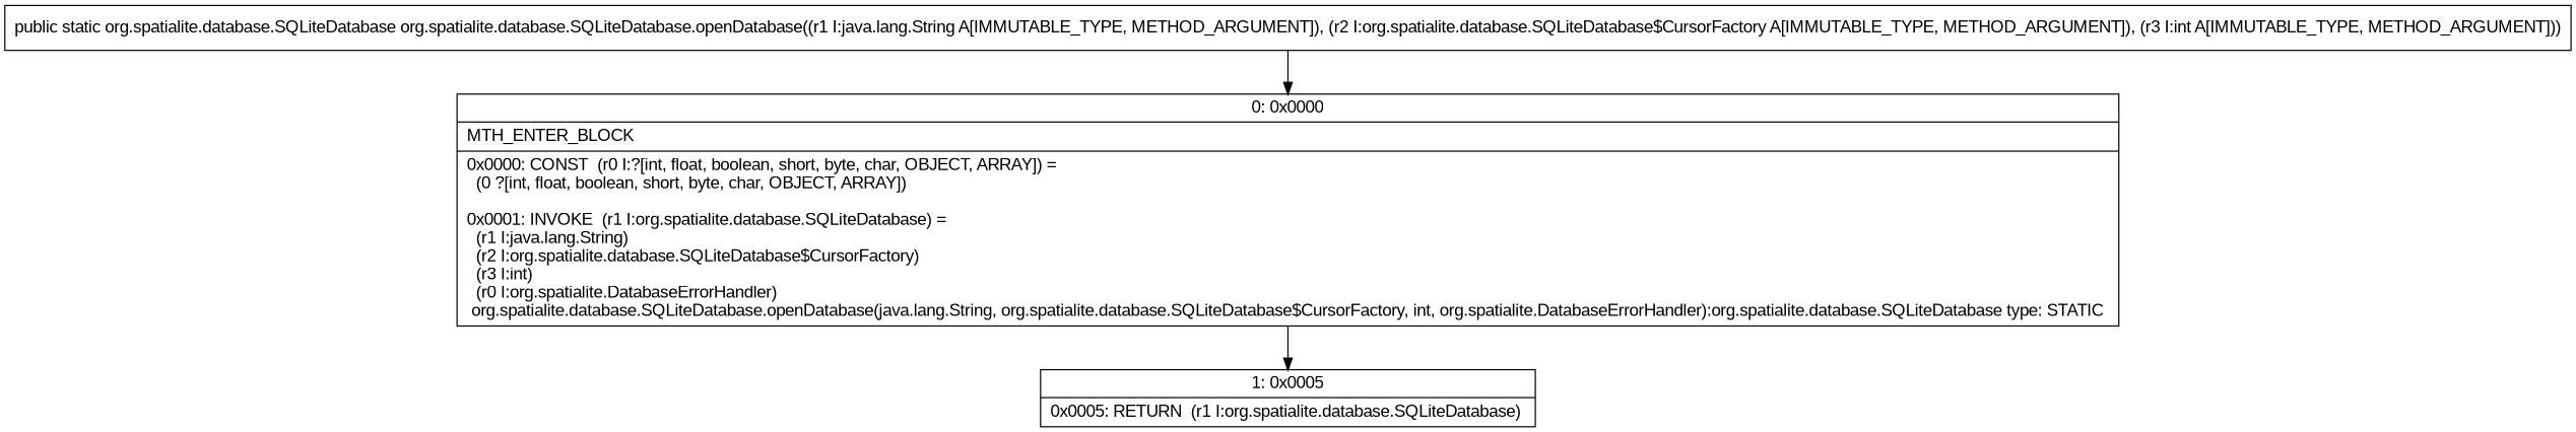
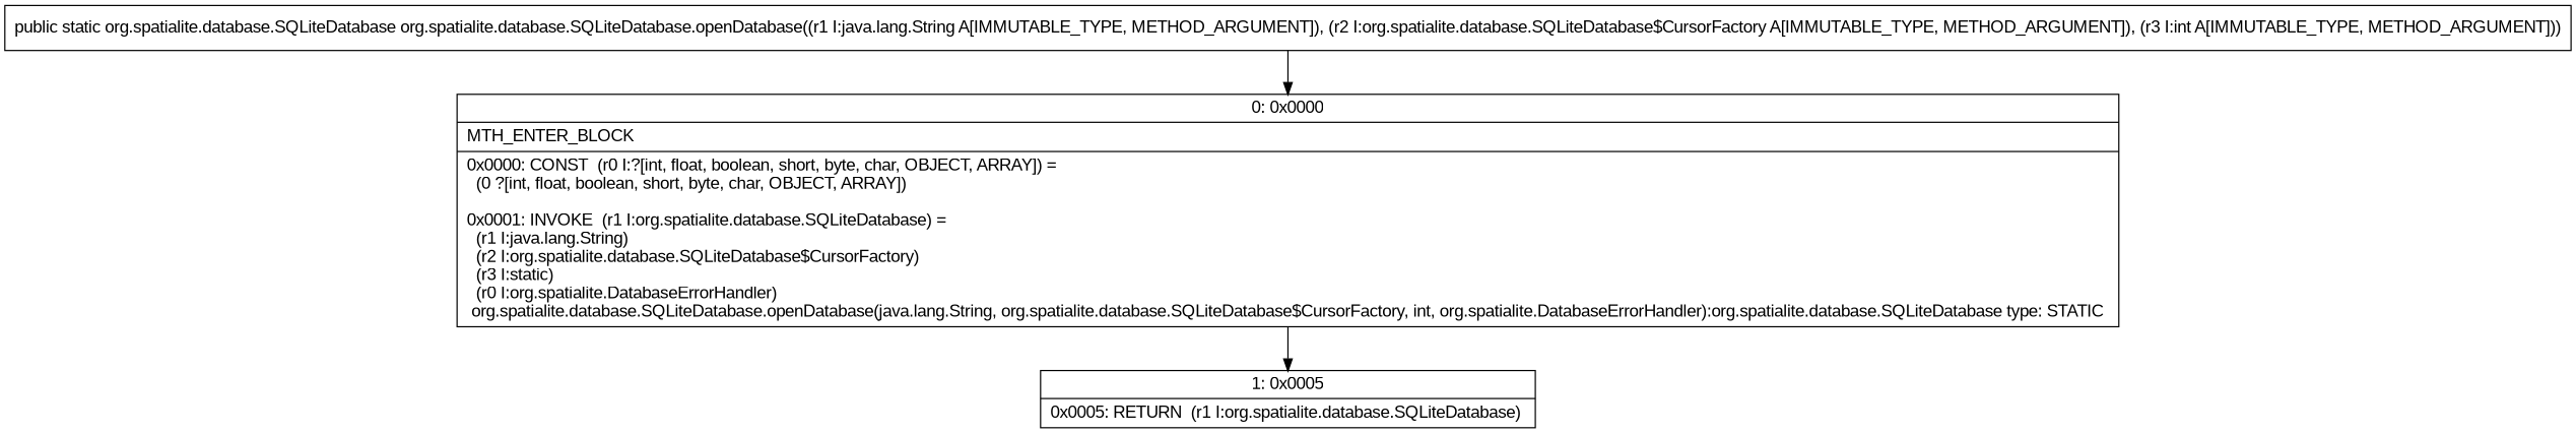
  digraph {
    fontname="Liberation Sans"
    node [shape=record fontname="Liberation Sans"]
    edge [fontname="Liberation Sans"]
-   n1 [label="{0\:\ 0x0000|MTH_ENTER_BLOCK\l|0x0000: CONST  (r0 I:?[int, float, boolean, short, byte, char, OBJECT, ARRAY]) = \l  (0 ?[int, float, boolean, short, byte, char, OBJECT, ARRAY])\l \l0x0001: INVOKE  (r1 I:org.spatialite.database.SQLiteDatabase) = \l  (r1 I:java.lang.String)\l  (r2 I:org.spatialite.database.SQLiteDatabase$CursorFactory)\l  (r3 I:int)\l  (r0 I:org.spatialite.DatabaseErrorHandler)\l org.spatialite.database.SQLiteDatabase.openDatabase(java.lang.String, org.spatialite.database.SQLiteDatabase$CursorFactory, int, org.spatialite.DatabaseErrorHandler):org.spatialite.database.SQLiteDatabase type: STATIC \l}"]
+   n1 [label="{0\:\ 0x0000|MTH_ENTER_BLOCK\l|0x0000: CONST  (r0 I:?[int, float, boolean, short, byte, char, OBJECT, ARRAY]) = \l  (0 ?[int, float, boolean, short, byte, char, OBJECT, ARRAY])\l \l0x0001: INVOKE  (r1 I:org.spatialite.database.SQLiteDatabase) = \l  (r1 I:java.lang.String)\l  (r2 I:org.spatialite.database.SQLiteDatabase$CursorFactory)\l  (r3 I:static)\l  (r0 I:org.spatialite.DatabaseErrorHandler)\l org.spatialite.database.SQLiteDatabase.openDatabase(java.lang.String, org.spatialite.database.SQLiteDatabase$CursorFactory, int, org.spatialite.DatabaseErrorHandler):org.spatialite.database.SQLiteDatabase type: STATIC \l}"]
    n2 [label="{1\:\ 0x0005|0x0005: RETURN  (r1 I:org.spatialite.database.SQLiteDatabase) \l}"]
    n3 [label="{public static org.spatialite.database.SQLiteDatabase org.spatialite.database.SQLiteDatabase.openDatabase((r1 I:java.lang.String A[IMMUTABLE_TYPE, METHOD_ARGUMENT]), (r2 I:org.spatialite.database.SQLiteDatabase$CursorFactory A[IMMUTABLE_TYPE, METHOD_ARGUMENT]), (r3 I:int A[IMMUTABLE_TYPE, METHOD_ARGUMENT])) }"]
    n1 -> n2
    n3 -> n1
  }
